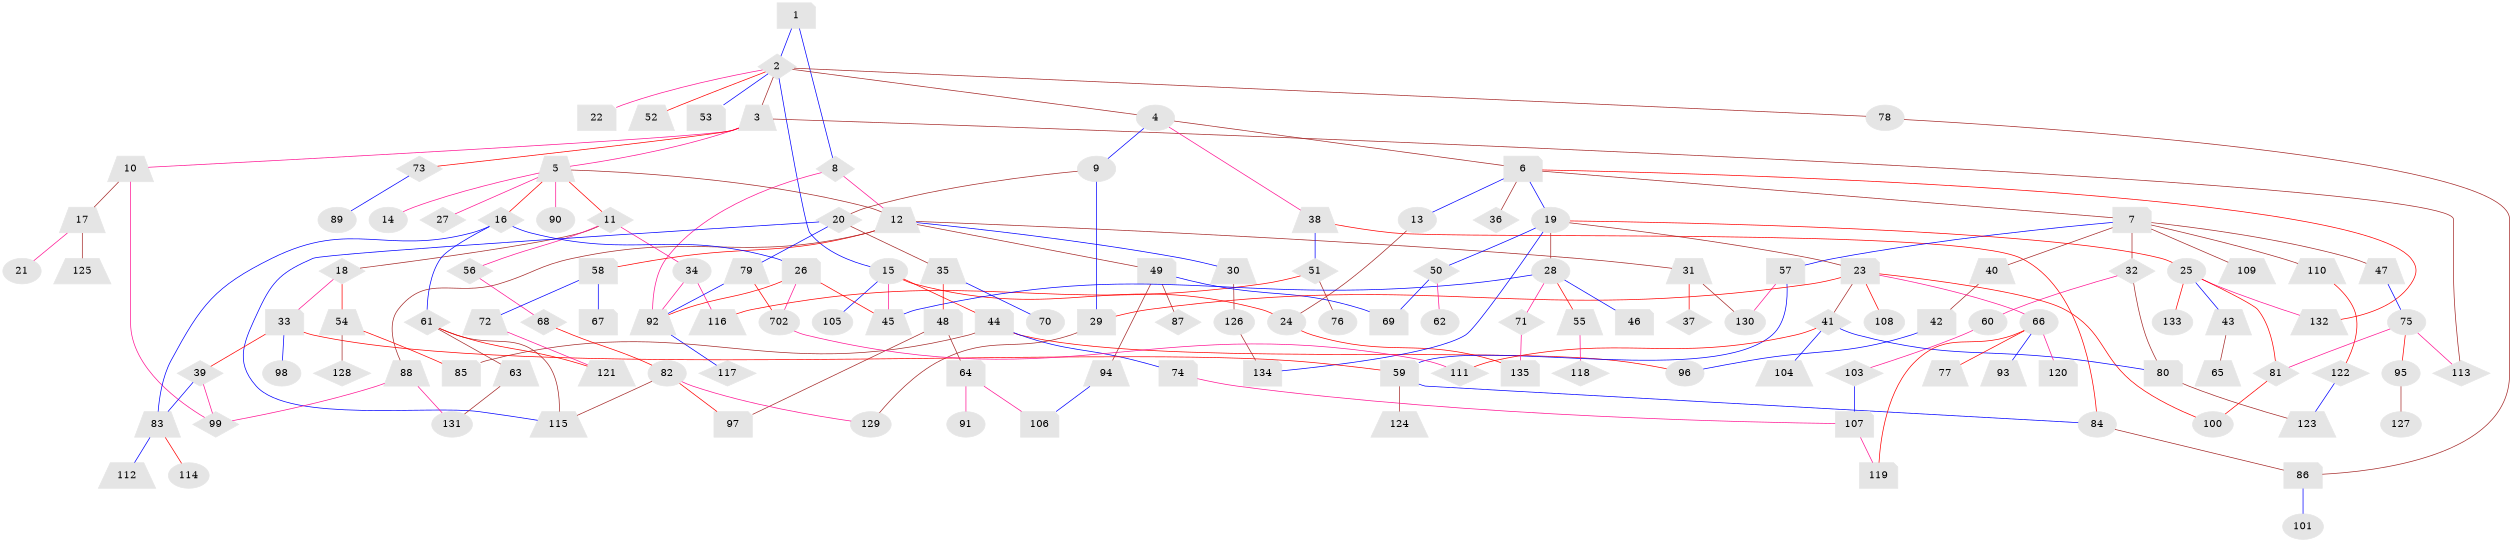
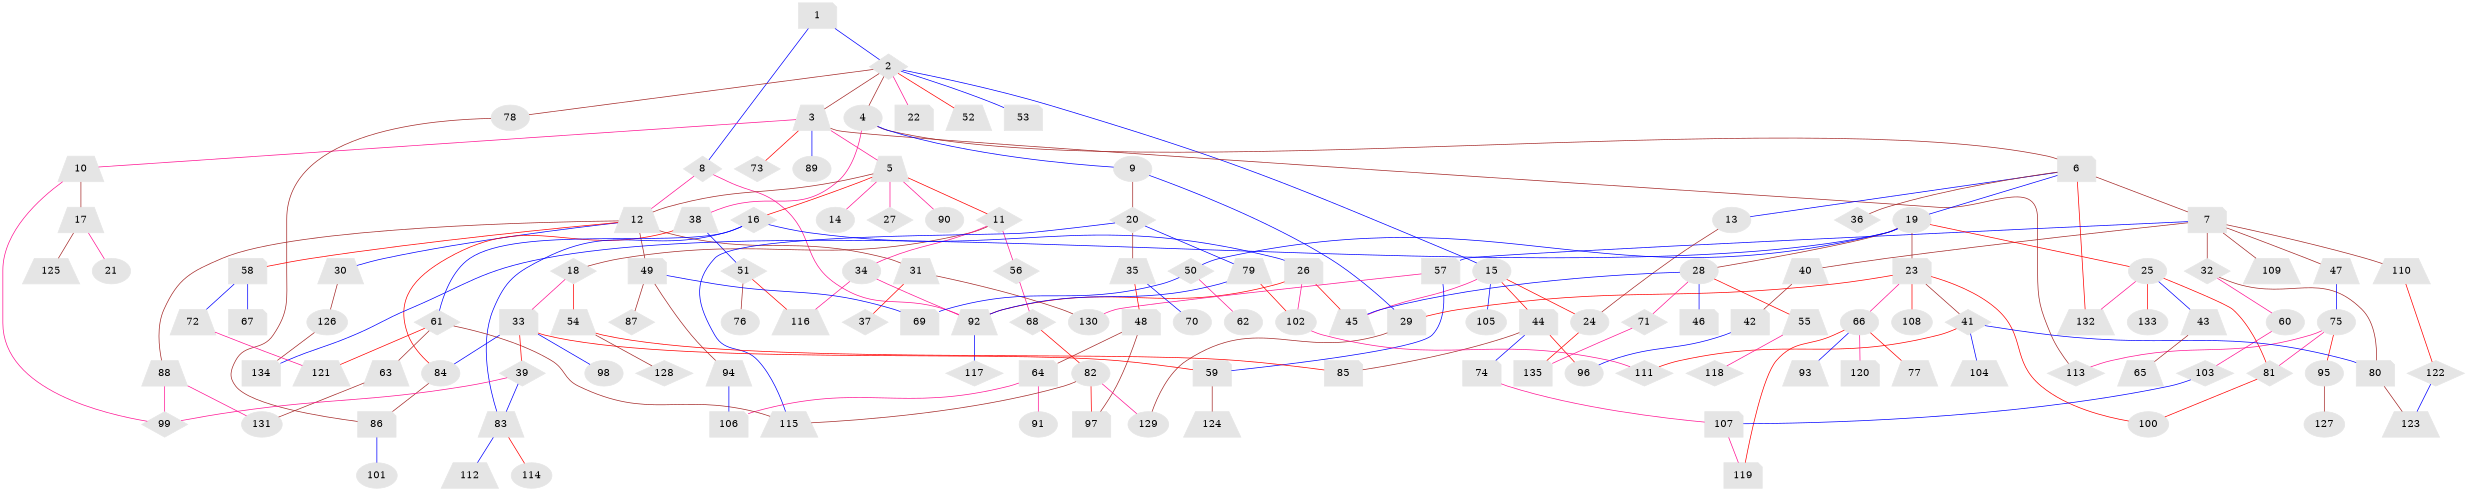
  graph {
    node [color=gray90 shape=ellipse style=filled]
    edge [color=brown]
    1 [shape=note]
    2 [shape=diamond]
    8 [shape=diamond]
    3 [shape=trapezium]
    4
    15
    22 [shape=note]
    52 [shape=trapezium]
    53 [shape=note]
    78
    12 [shape=trapezium]
    92 [shape=trapezium]
    5 [shape=trapezium]
    10 [shape=trapezium]
    73 [shape=diamond]
    89
    113 [shape=diamond]
    6 [shape=note]
    9
    38 [shape=trapezium]
    24
    44 [shape=note]
    45 [shape=trapezium]
    105
    86 [shape=note]
    11 [shape=diamond]
    14
    16 [shape=diamond]
    27 [shape=diamond]
    90
    17 [shape=trapezium]
    99 [shape=diamond]
    7 [shape=note]
    13
    19
    36 [shape=diamond]
    132 [shape=trapezium]
    20 [shape=diamond]
    29 [shape=note]
    51 [shape=diamond]
    84
    48 [shape=note]
    64 [shape=note]
    97 [shape=note]
    18 [shape=diamond]
    34
    56 [shape=diamond]
    30 [shape=trapezium]
    31 [shape=trapezium]
    49 [shape=note]
    58 [shape=note]
    88 [shape=trapezium]
    26 [shape=note]
    61 [shape=diamond]
    83 [shape=trapezium]
    32 [shape=diamond]
    40 [shape=trapezium]
    47 [shape=trapezium]
    57 [shape=note]
    109 [shape=trapezium]
    110 [shape=trapezium]
    23 [shape=note]
    25
    28
    50 [shape=diamond]
    134 [shape=note]
    60
    80 [shape=note]
    42 [shape=note]
    75
    130
    59 [shape=note]
    122 [shape=diamond]
    117 [shape=diamond]
    35 [shape=trapezium]
    79 [shape=trapezium]
    115 [shape=trapezium]
    129
    21
    125 [shape=trapezium]
    37 [shape=diamond]
    33 [shape=note]
    54 [shape=trapezium]
    116 [shape=trapezium]
    68 [shape=diamond]
    126
    69 [shape=note]
    87 [shape=diamond]
    94 [shape=trapezium]
    67 [shape=note]
    72 [shape=trapezium]
    131
    135 [shape=note]
    96
    74 [shape=note]
    85 [shape=note]
-   102 [label=702]
+   102
    63 [shape=trapezium]
    121 [shape=trapezium]
    112 [shape=trapezium]
    114
    39 [shape=diamond]
    98
    128 [shape=diamond]
    41 [shape=diamond]
    66
    100
    108
    43 [shape=trapezium]
    81 [shape=diamond]
    133
    46 [shape=note]
    55 [shape=trapezium]
    71 [shape=diamond]
    62
    70
    104 [shape=trapezium]
    111 [shape=diamond]
    77 [shape=trapezium]
    93 [shape=trapezium]
    119 [shape=note]
    120 [shape=note]
    65 [shape=trapezium]
    118 [shape=diamond]
    103 [shape=diamond]
    123 [shape=trapezium]
    124 [shape=trapezium]
    76
    107 [shape=note]
    95
    91
    106 [shape=note]
    82
    127
    101
    1 -- 2 [color=blue]
    1 -- 8 [color=blue]
    2 -- 3
    2 -- 4
    2 -- 15 [color=blue]
    2 -- 22 [color=deeppink]
    2 -- 52 [color=red]
    2 -- 53 [color=blue]
    2 -- 78
    8 -- 12 [color=deeppink]
    8 -- 92 [color=deeppink]
    3 -- 5 [color=deeppink]
    3 -- 10 [color=deeppink]
    3 -- 73 [color=red]
-   73 -- 89 [color=blue]
+   3 -- 89 [color=blue]
    3 -- 113
    4 -- 6
    4 -- 9 [color=blue]
    4 -- 38 [color=deeppink]
    15 -- 24 [color=red]
    15 -- 44 [color=red]
    15 -- 45 [color=deeppink]
    15 -- 105 [color=blue]
    78 -- 86
    12 -- 30 [color=blue]
    12 -- 31
    12 -- 49
    12 -- 58 [color=red]
    12 -- 88
    92 -- 117 [color=blue]
    5 -- 12
    5 -- 11 [color=red]
    5 -- 14 [color=deeppink]
    5 -- 16 [color=red]
    5 -- 27 [color=deeppink]
    5 -- 90 [color=deeppink]
    10 -- 17
    10 -- 99 [color=deeppink]
    6 -- 7
    6 -- 13 [color=blue]
    6 -- 19 [color=blue]
    6 -- 36
    6 -- 132 [color=red]
    9 -- 20
    9 -- 29 [color=blue]
    38 -- 51 [color=blue]
    38 -- 84 [color=red]
    24 -- 135 [color=red]
    44 -- 96 [color=red]
    44 -- 74 [color=blue]
    44 -- 85
    86 -- 101 [color=blue]
    11 -- 18
    11 -- 34 [color=deeppink]
    11 -- 56 [color=deeppink]
    16 -- 26 [color=blue]
    16 -- 61 [color=blue]
    16 -- 83 [color=blue]
    17 -- 21 [color=deeppink]
    17 -- 125
    7 -- 32
    7 -- 40
    7 -- 47
    7 -- 57 [color=blue]
    7 -- 109
    7 -- 110
    13 -- 24
    19 -- 23
    19 -- 25 [color=red]
    19 -- 28
    19 -- 50 [color=blue]
    19 -- 134 [color=blue]
    20 -- 35
    20 -- 79 [color=blue]
    20 -- 115 [color=blue]
    29 -- 129
    51 -- 116 [color=red]
    51 -- 76
    84 -- 86
    48 -- 64
    48 -- 97
    64 -- 91 [color=deeppink]
    64 -- 106 [color=deeppink]
    18 -- 33 [color=deeppink]
    18 -- 54 [color=red]
    34 -- 92 [color=deeppink]
    34 -- 116 [color=deeppink]
    56 -- 68 [color=deeppink]
    30 -- 126
    31 -- 130
    31 -- 37 [color=red]
    49 -- 69 [color=blue]
    49 -- 87
    49 -- 94
    58 -- 67 [color=blue]
    58 -- 72 [color=blue]
    88 -- 99 [color=deeppink]
    88 -- 131 [color=deeppink]
    26 -- 92 [color=red]
    26 -- 45 [color=red]
    26 -- 102 [color=deeppink]
    61 -- 115
    61 -- 63
    61 -- 121 [color=red]
    83 -- 112 [color=blue]
    83 -- 114 [color=red]
    32 -- 60 [color=deeppink]
    32 -- 80
    40 -- 42
    47 -- 75 [color=blue]
    57 -- 130 [color=deeppink]
    57 -- 59 [color=blue]
    110 -- 122 [color=red]
    23 -- 29 [color=red]
    23 -- 41
    23 -- 66 [color=deeppink]
    23 -- 100 [color=red]
    23 -- 108 [color=red]
    25 -- 132 [color=deeppink]
    25 -- 43 [color=blue]
    25 -- 81 [color=red]
    25 -- 133 [color=red]
    28 -- 45 [color=blue]
    28 -- 46 [color=blue]
    28 -- 55 [color=red]
    28 -- 71 [color=deeppink]
    50 -- 69 [color=blue]
    50 -- 62 [color=deeppink]
    60 -- 103 [color=deeppink]
    80 -- 123
    42 -- 96 [color=blue]
    75 -- 113 [color=deeppink]
    75 -- 81 [color=deeppink]
    75 -- 95 [color=red]
-   59 -- 84 [color=blue]
+   33 -- 84 [color=blue]
    59 -- 124
    122 -- 123 [color=blue]
    35 -- 48 [color=red]
    35 -- 70 [color=blue]
    79 -- 92 [color=blue]
    79 -- 102 [color=red]
    33 -- 59 [color=red]
    33 -- 39 [color=red]
    33 -- 98 [color=blue]
    54 -- 85 [color=red]
    54 -- 128
    68 -- 82 [color=red]
    126 -- 134
    94 -- 106 [color=blue]
    72 -- 121 [color=deeppink]
    74 -- 107 [color=deeppink]
    102 -- 111 [color=deeppink]
    63 -- 131
    39 -- 99 [color=deeppink]
    39 -- 83 [color=blue]
    41 -- 80 [color=blue]
    41 -- 104 [color=blue]
    41 -- 111 [color=red]
    66 -- 77 [color=red]
    66 -- 93 [color=blue]
    66 -- 119 [color=red]
    66 -- 120 [color=deeppink]
    43 -- 65
    81 -- 100 [color=red]
    55 -- 118 [color=deeppink]
    71 -- 135 [color=deeppink]
    103 -- 107 [color=blue]
    107 -- 119 [color=deeppink]
    95 -- 127
    82 -- 97 [color=red]
    82 -- 115
    82 -- 129 [color=deeppink]
  }
